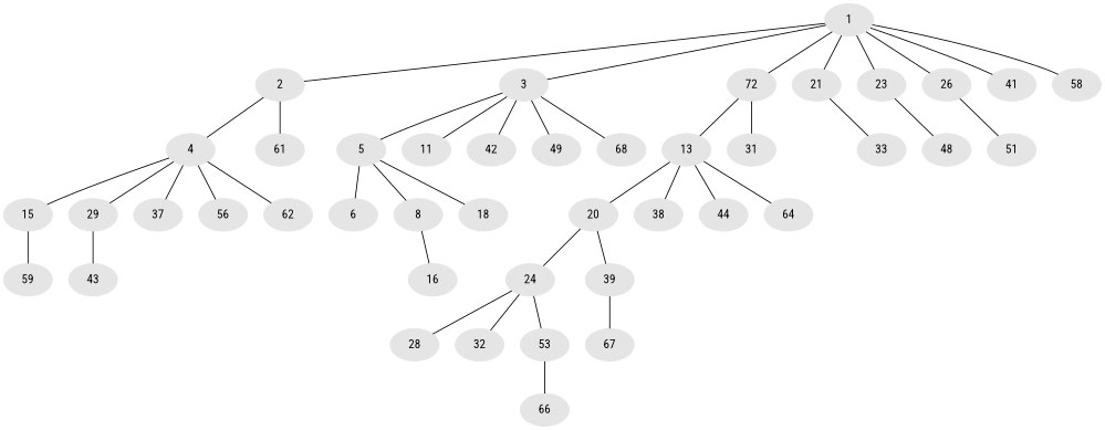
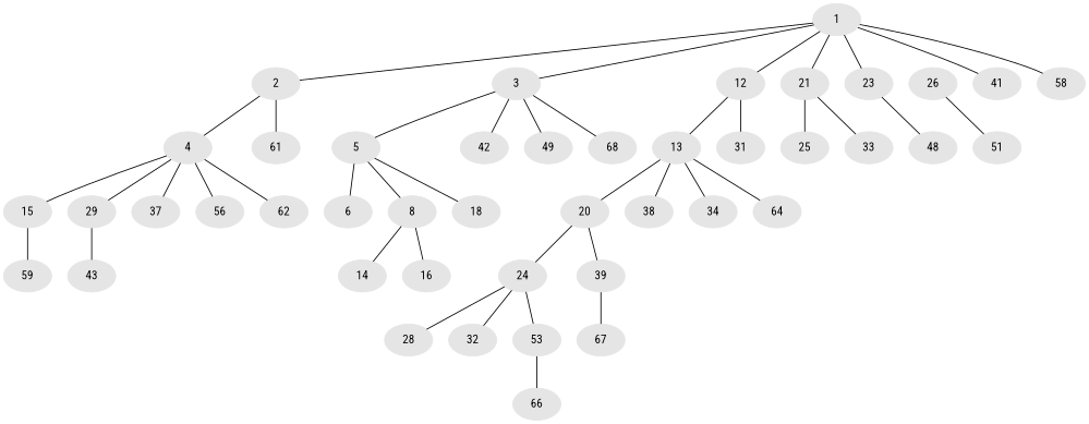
  graph {
    fontname="Roboto Condensed"
    node [color=gray90 fontname="Roboto Condensed" style=filled]
    edge [fontname="Roboto Condensed"]
    1 [super="+7"]
    2 [super="+27"]
    3 [super="+10"]
-   12 [label=72]
+   12
    21 [super="+40"]
    23
    26
    41 [super="+65"]
    58
    4 [super="+9"]
    61
    5 [super="+55"]
-   11 [super="+17"]
    42 [super="+46"]
    49
    68
    13 [super="+35"]
    31 [super="+36"]
+   25
    33 [super="+47"]
    48
    51
    15 [super="+52"]
    29 [super="+60"]
    37
    56
    62
    6 [super="+57"]
    8 [super="+19"]
    18
    59
    43
+   14 [super="+30"]
    16
    20 [super="+34"]
    38
-   44
+   44 [label=34]
    64
    24 [super="+45"]
    39 [super="+50"]
    28 [super="+63"]
    32 [super="+54"]
    53
    67
    66
    1 -- 2
    1 -- 3
    1 -- 12
    1 -- 21
    1 -- 23
-   1 -- 26
    1 -- 41
    1 -- 58
    2 -- 4
    2 -- 61
    3 -- 5
-   3 -- 11
    3 -- 42
    3 -- 49
    3 -- 68
    12 -- 13
    12 -- 31
+   21 -- 25
    21 -- 33
    23 -- 48
    26 -- 51
    4 -- 15
    4 -- 29
    4 -- 37
    4 -- 56
    4 -- 62
    5 -- 6
    5 -- 8
    5 -- 18
    13 -- 20
    13 -- 38
    13 -- 44
    13 -- 64
    15 -- 59
    29 -- 43
+   8 -- 14
    8 -- 16
    20 -- 24
    20 -- 39
    24 -- 28
    24 -- 32
    24 -- 53
    39 -- 67
    53 -- 66
  }
